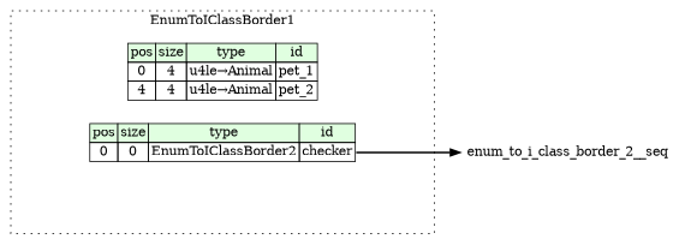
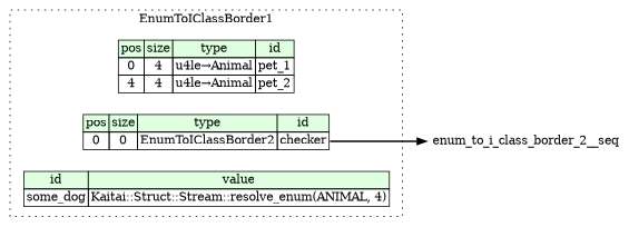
  digraph {
    rankdir=LR
    node [shape=plaintext]
    n1 [label=<<TABLE BORDER="0" CELLBORDER="1" CELLSPACING="0"> 			<TR><TD BGCOLOR="#E0FFE0">pos</TD><TD BGCOLOR="#E0FFE0">size</TD><TD BGCOLOR="#E0FFE0">type</TD><TD BGCOLOR="#E0FFE0">id</TD></TR> 			<TR><TD PORT="pet_1_pos">0</TD><TD PORT="pet_1_size">4</TD><TD>u4le→Animal</TD><TD PORT="pet_1_type">pet_1</TD></TR> 			<TR><TD PORT="pet_2_pos">4</TD><TD PORT="pet_2_size">4</TD><TD>u4le→Animal</TD><TD PORT="pet_2_type">pet_2</TD></TR> 		</TABLE>>]
    n2 [label=<<TABLE BORDER="0" CELLBORDER="1" CELLSPACING="0"> 			<TR><TD BGCOLOR="#E0FFE0">pos</TD><TD BGCOLOR="#E0FFE0">size</TD><TD BGCOLOR="#E0FFE0">type</TD><TD BGCOLOR="#E0FFE0">id</TD></TR> 			<TR><TD PORT="checker_pos">0</TD><TD PORT="checker_size">0</TD><TD>EnumToIClassBorder2</TD><TD PORT="checker_type">checker</TD></TR> 		</TABLE>>]
+   n3 [label=<<TABLE BORDER="0" CELLBORDER="1" CELLSPACING="0"> 			<TR><TD BGCOLOR="#E0FFE0">id</TD><TD BGCOLOR="#E0FFE0">value</TD></TR> 			<TR><TD>some_dog</TD><TD>Kaitai::Struct::Stream::resolve_enum(ANIMAL, 4)</TD></TR> 		</TABLE>>]
    enum_to_i_class_border_2__seq
    subgraph cluster_1 {
      label=EnumToIClassBorder1
      style=dotted
      n1
      n2
+     n3
    }
    n2 -> enum_to_i_class_border_2__seq [style=bold tailport=checker_type]
  }
